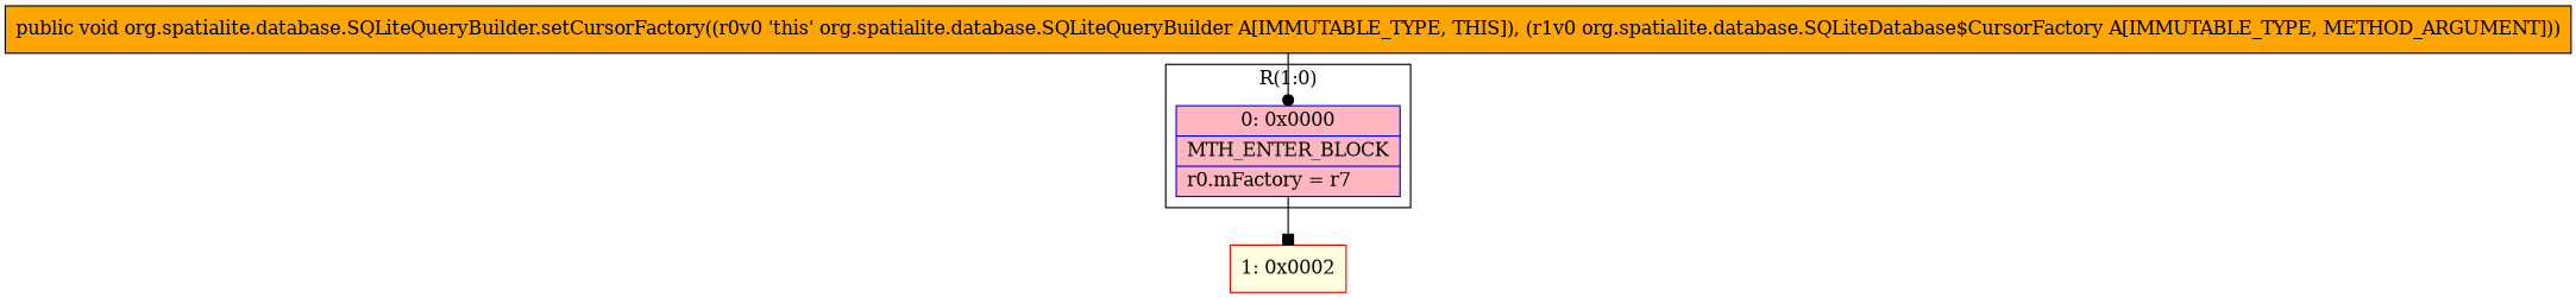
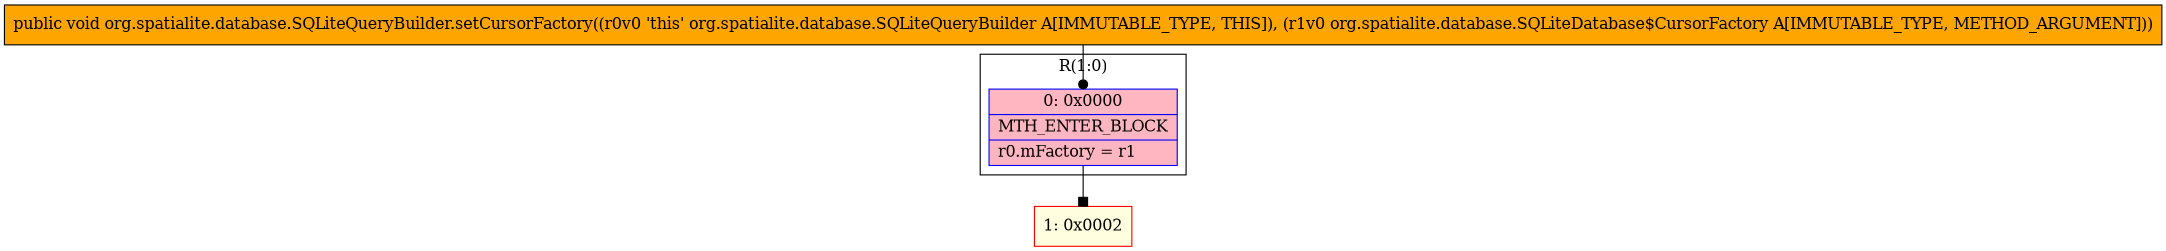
  digraph {
    node [shape=record style=filled]
-   n1 [color=blue label="{0\:\ 0x0000|MTH_ENTER_BLOCK\l|r0.mFactory = r7\l}" fillcolor=lightpink]
+   n1 [color=blue label="{0\:\ 0x0000|MTH_ENTER_BLOCK\l|r0.mFactory = r1\l}" fillcolor=lightpink]
    n2 [color=red label="{1\:\ 0x0002}" fillcolor=lightyellow]
    n3 [label="{public void org.spatialite.database.SQLiteQueryBuilder.setCursorFactory((r0v0 'this' org.spatialite.database.SQLiteQueryBuilder A[IMMUTABLE_TYPE, THIS]), (r1v0 org.spatialite.database.SQLiteDatabase$CursorFactory A[IMMUTABLE_TYPE, METHOD_ARGUMENT])) }" fillcolor=orange]
    subgraph cluster_1 {
      label="R(1:0)"
      n1
    }
    n1 -> n2 [arrowhead=box]
    n3 -> n1 [arrowhead=dot]
  }
